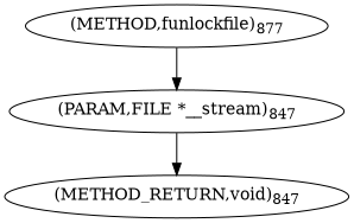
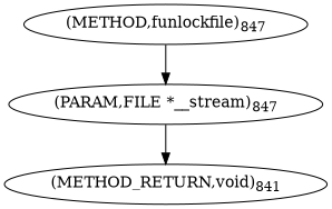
  digraph {
-   n1 [label=<(METHOD,funlockfile)<SUB>877</SUB>>]
+   n1 [label=<(METHOD,funlockfile)<SUB>847</SUB>>]
    n2 [label=<(PARAM,FILE *__stream)<SUB>847</SUB>>]
-   n3 [label=<(METHOD_RETURN,void)<SUB>847</SUB>>]
+   n3 [label=<(METHOD_RETURN,void)<SUB>841</SUB>>]
    n1 -> n2
    n2 -> n3
  }
